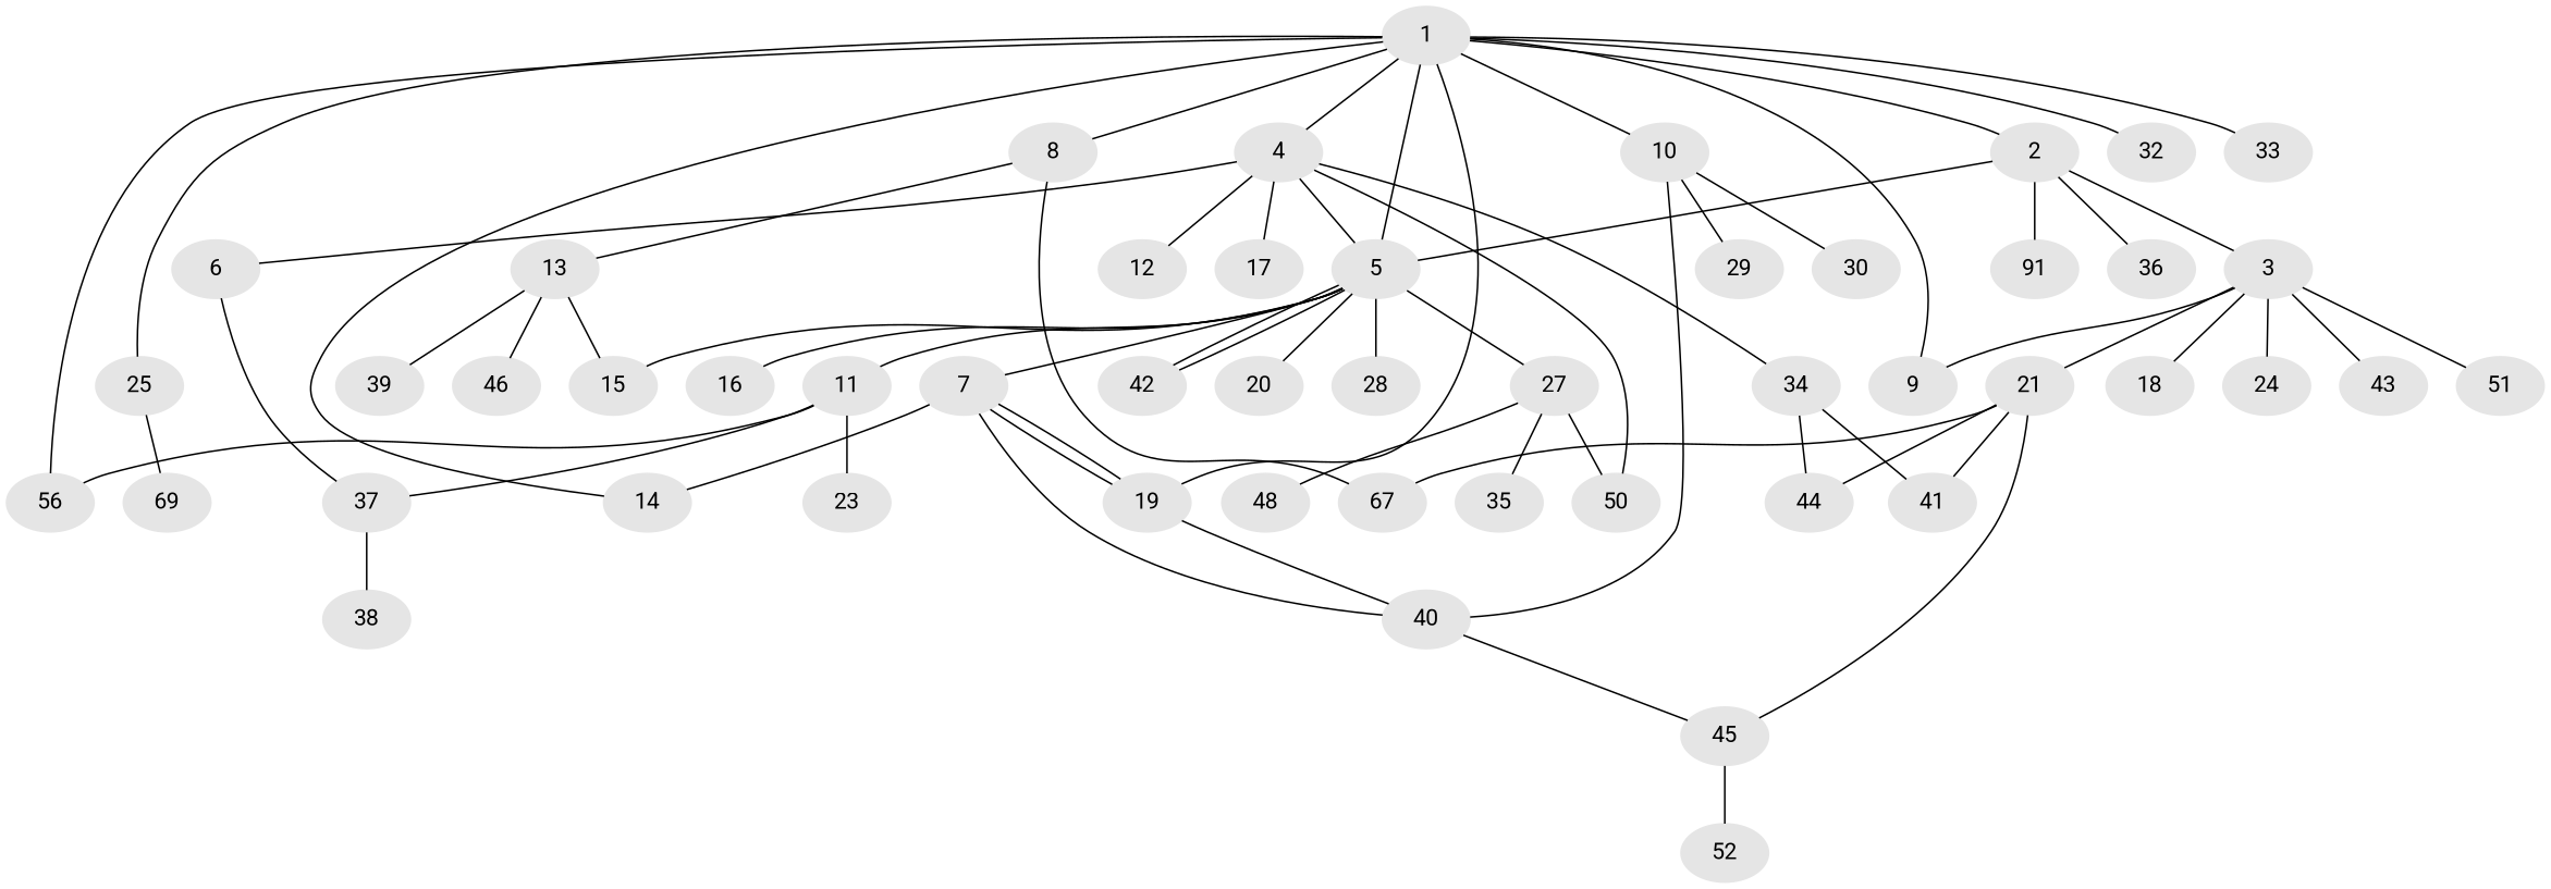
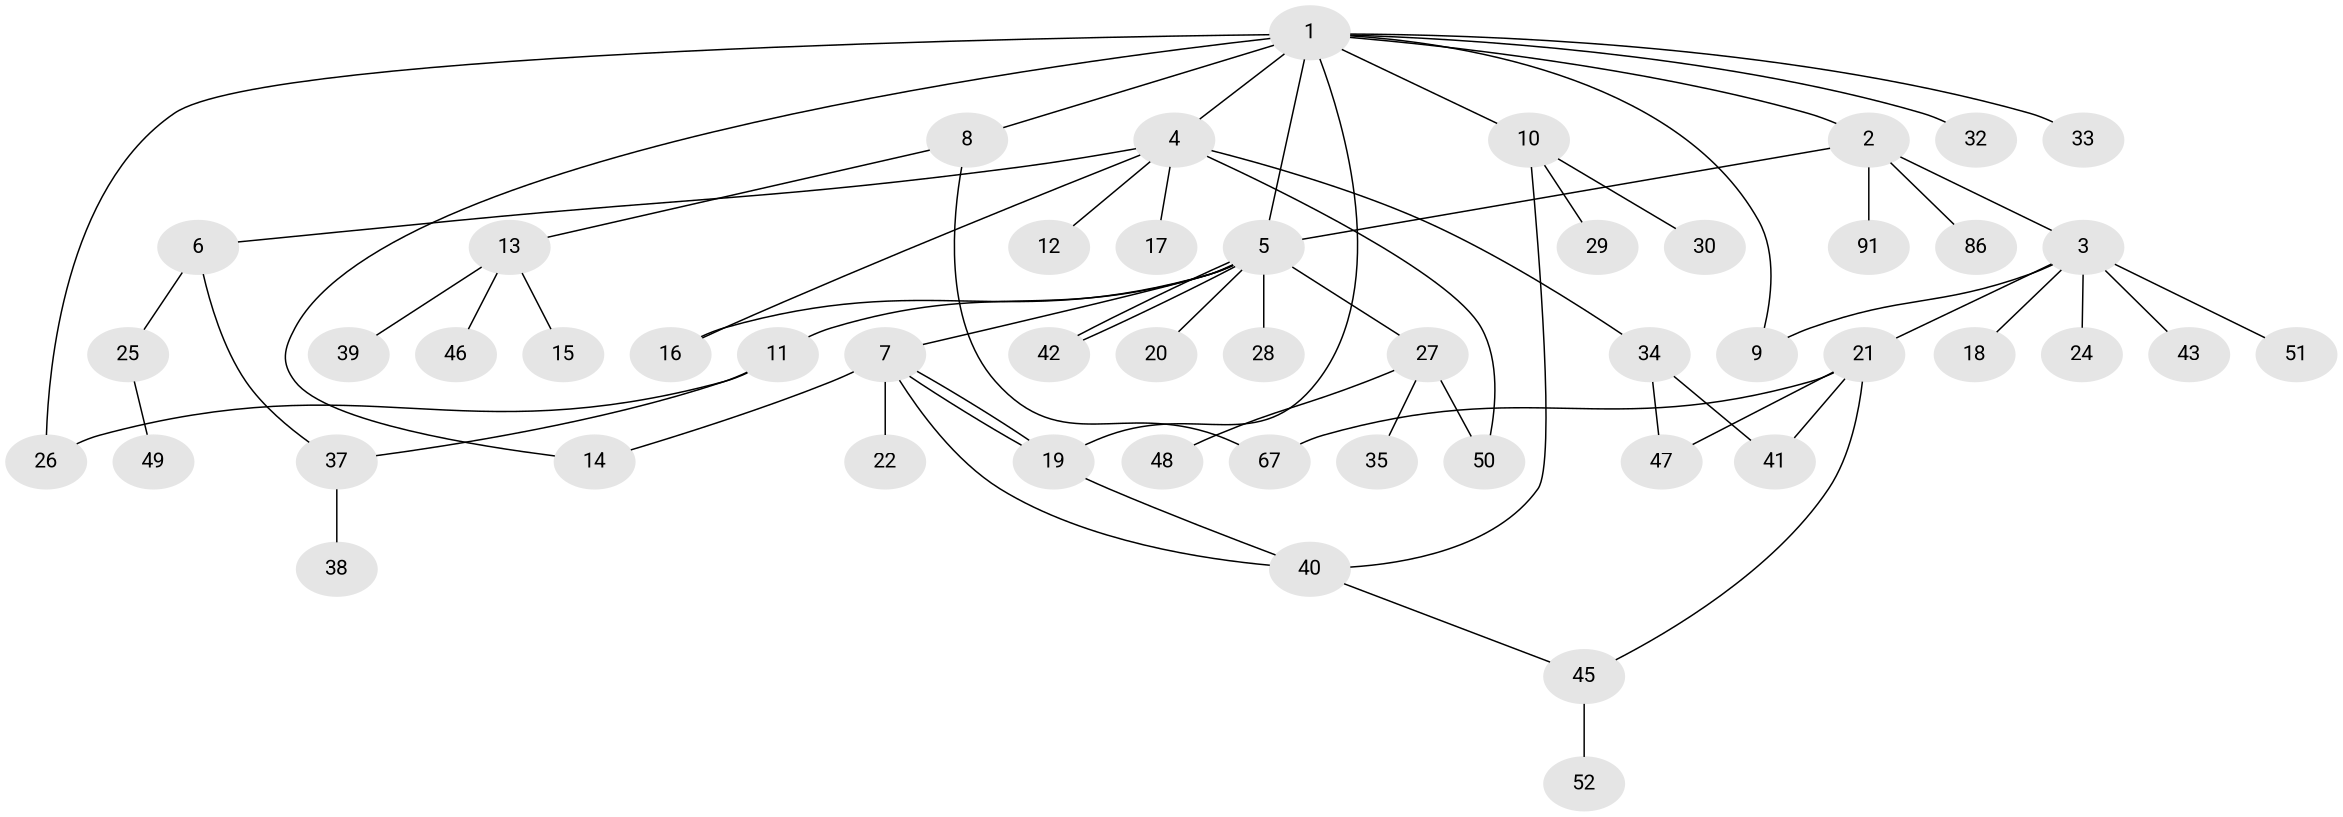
  graph {
    fontname=Roboto
    node [color=gray90 fontname=Roboto style=filled]
    edge [fontname=Roboto]
    1
    2
    4
    5
    8
    9
    10
    14
    19
    25
-   26 [label=56]
+   26
    32
    33
    3
    n15 [label=91]
-   36
+   36 [label=86]
    6
    12
    17
    34
    50
    7
    11
    15
    16
    20
    27
    28
    42
    13
    n31 [label=67]
    40
    29
    30
-   49 [label=69]
+   49
    18
    21
    24
    43
    51
    41
-   44
+   44 [label=47]
    45
    37
-   23
+   22
    35
    48
    38
    39
    46
    52
    1 -- 2
    1 -- 4
    1 -- 5
    1 -- 8
    1 -- 9
    1 -- 10
    1 -- 14
    1 -- 19
-   1 -- 25
+   6 -- 25
    1 -- 26
    1 -- 32
    1 -- 33
    2 -- 5
    2 -- 3
    2 -- n15
    2 -- 36
-   4 -- 5
+   4 -- 16
    4 -- 6
    4 -- 12
    4 -- 17
    4 -- 34
    4 -- 50
    5 -- 7
    5 -- 11
-   5 -- 15
    5 -- 16
    5 -- 20
    5 -- 27
    5 -- 28
    5 -- 42
    5 -- 42
    8 -- 13
    8 -- n31
    10 -- 40
    10 -- 29
    10 -- 30
    19 -- 40
    25 -- 49
    3 -- 9
    3 -- 18
    3 -- 21
    3 -- 24
    3 -- 43
    3 -- 51
    6 -- 37
    34 -- 41
    34 -- 44
    7 -- 14
    7 -- 19
    7 -- 19
    7 -- 40
+   7 -- 22
    11 -- 26
    11 -- 37
-   11 -- 23
    27 -- 50
    27 -- 35
    27 -- 48
    13 -- 15
    13 -- 39
    13 -- 46
    40 -- 45
    21 -- n31
    21 -- 41
    21 -- 44
    21 -- 45
    45 -- 52
    37 -- 38
  }
